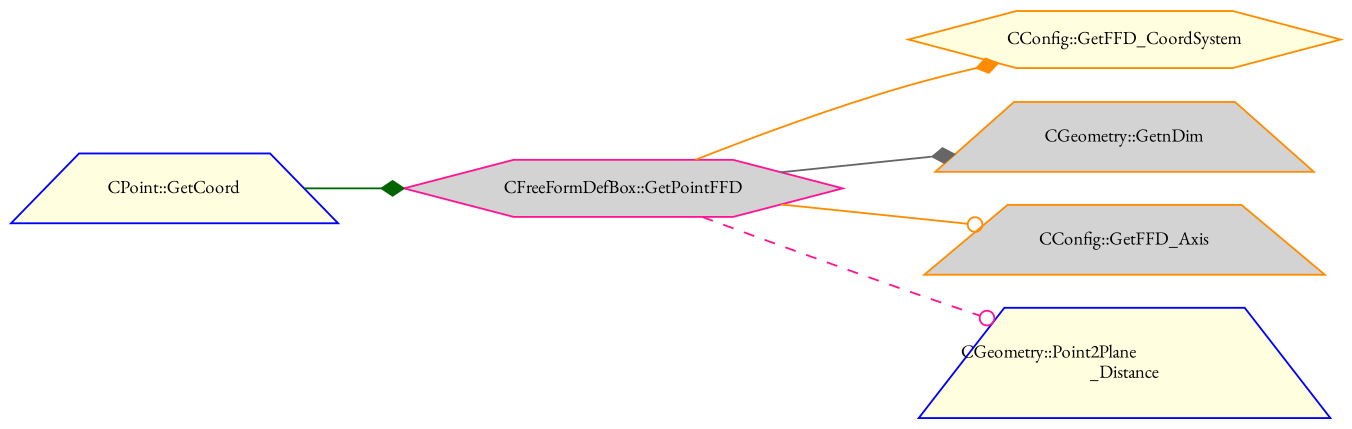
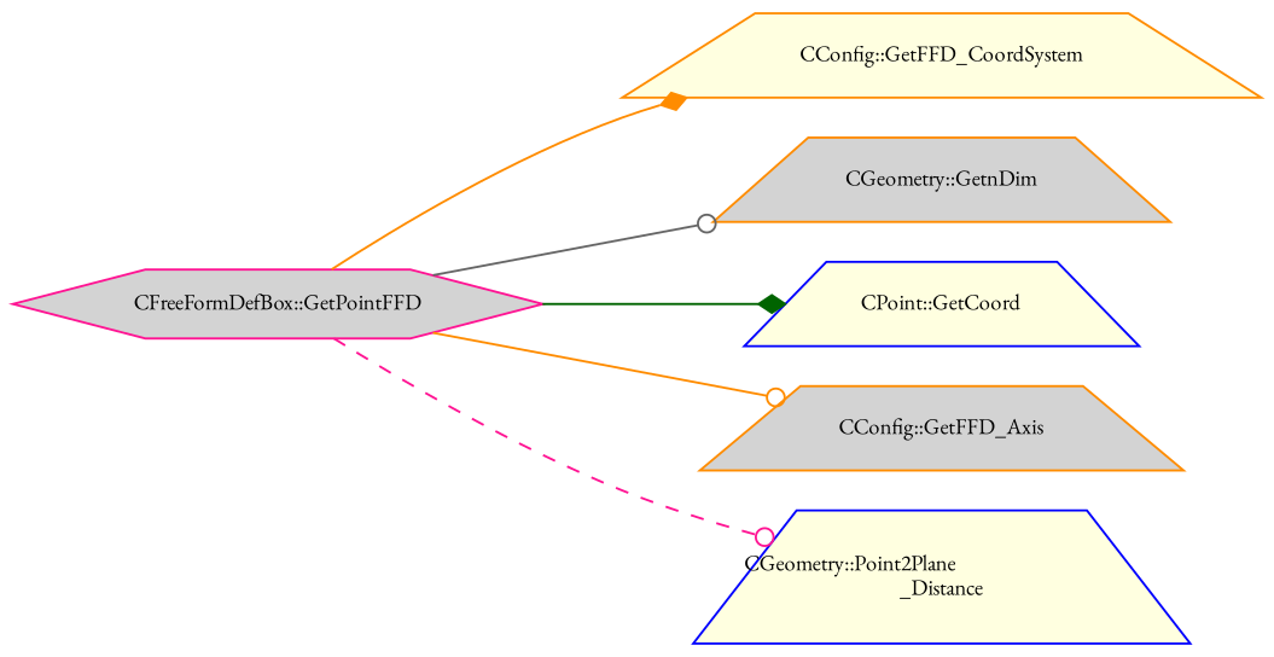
  digraph {
    fontname="EB Garamond"
    rankdir=LR
    node [color=darkorange fillcolor=lightgrey fontname="EB Garamond" fontsize=10 shape=trapezium style=filled]
    edge [arrowhead=odot color=darkorange fontname="EB Garamond" fontsize=10 labelfontname=Helvetica labelfontsize=10 style=solid]
    n1 [color=deeppink fontcolor=black height=0.2 label="CFreeFormDefBox::GetPointFFD" shape=hexagon width=0.4]
-   n2 [fillcolor=lightyellow height=0.2 label="CConfig::GetFFD_CoordSystem" shape=hexagon width=0.4]
+   n2 [fillcolor=lightyellow height=0.2 label="CConfig::GetFFD_CoordSystem" width=0.4]
    n3 [height=0.2 label="CGeometry::GetnDim" width=0.4]
    n4 [color=blue fillcolor=lightyellow height=0.2 label="CPoint::GetCoord" width=0.4]
    n5 [height=0.2 label="CConfig::GetFFD_Axis" width=0.4]
    n6 [color=blue fillcolor=lightyellow height=0.2 label="CGeometry::Point2Plane\l_Distance" width=0.4]
    n1 -> n2 [arrowhead=diamond]
-   n1 -> n3 [arrowhead=diamond color=gray40]
-   n4 -> n1 [arrowhead=diamond color=darkgreen]
+   n1 -> n3 [color=gray40]
+   n1 -> n4 [arrowhead=diamond color=darkgreen]
    n1 -> n5
    n1 -> n6 [color=deeppink style=dashed]
  }
